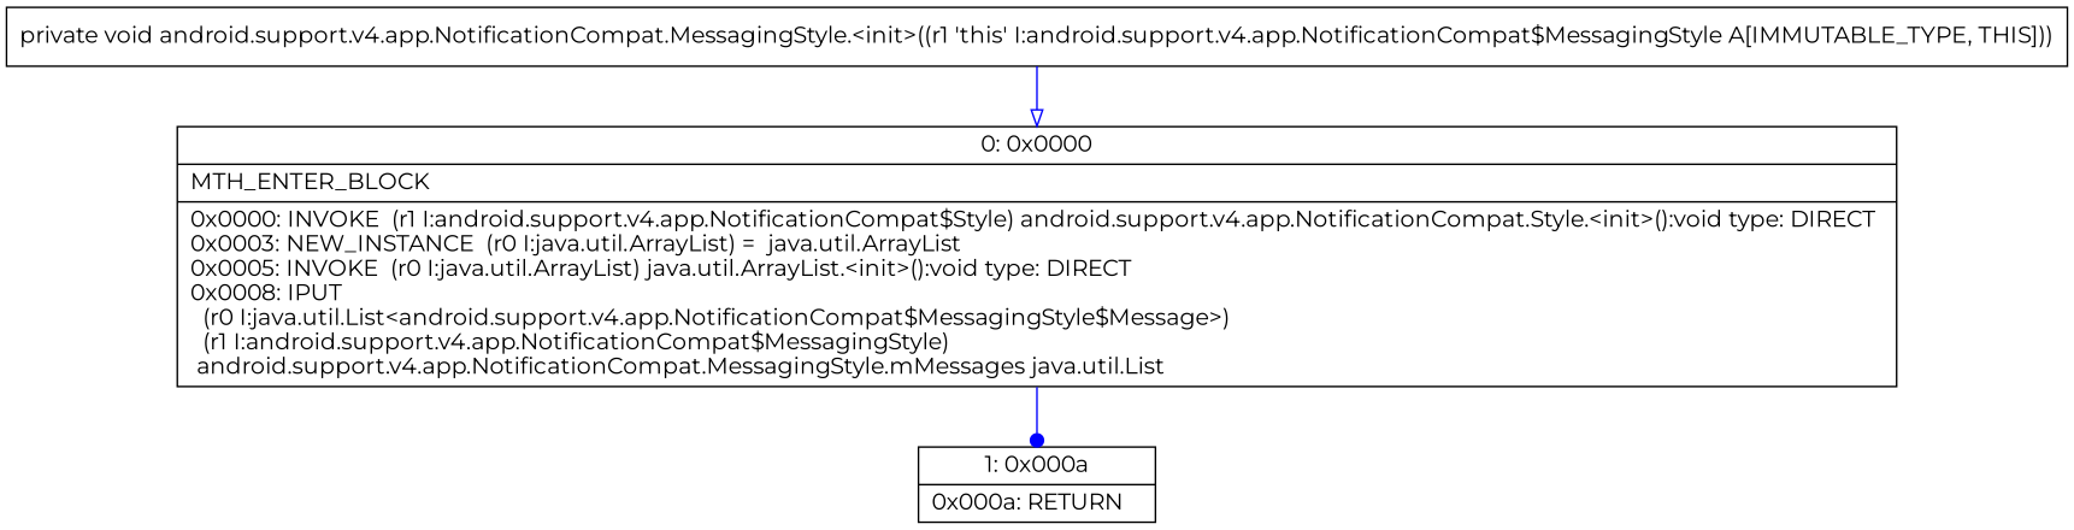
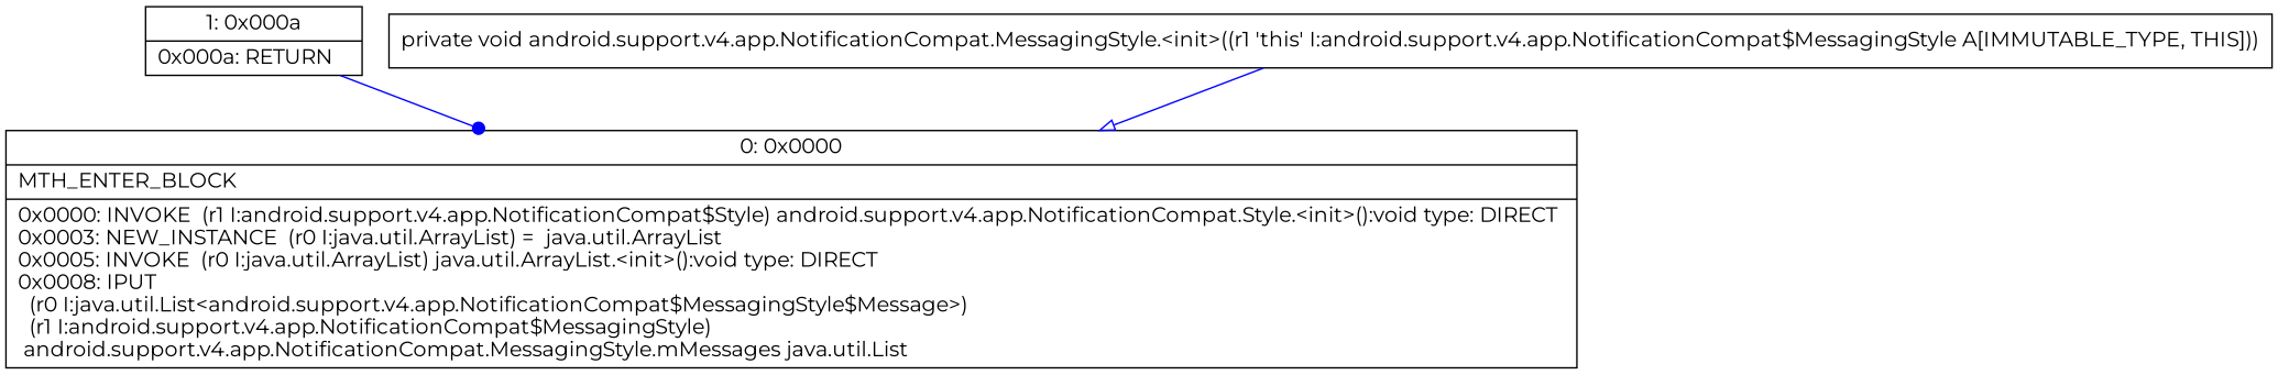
  digraph {
    fontname=Montserrat
    node [shape=record fontname=Montserrat]
    edge [color=blue fontname=Montserrat]
    n1 [label="{0\:\ 0x0000|MTH_ENTER_BLOCK\l|0x0000: INVOKE  (r1 I:android.support.v4.app.NotificationCompat$Style) android.support.v4.app.NotificationCompat.Style.\<init\>():void type: DIRECT \l0x0003: NEW_INSTANCE  (r0 I:java.util.ArrayList) =  java.util.ArrayList \l0x0005: INVOKE  (r0 I:java.util.ArrayList) java.util.ArrayList.\<init\>():void type: DIRECT \l0x0008: IPUT  \l  (r0 I:java.util.List\<android.support.v4.app.NotificationCompat$MessagingStyle$Message\>)\l  (r1 I:android.support.v4.app.NotificationCompat$MessagingStyle)\l android.support.v4.app.NotificationCompat.MessagingStyle.mMessages java.util.List \l}"]
    n2 [label="{1\:\ 0x000a|0x000a: RETURN   \l}"]
    n3 [label="{private void android.support.v4.app.NotificationCompat.MessagingStyle.\<init\>((r1 'this' I:android.support.v4.app.NotificationCompat$MessagingStyle A[IMMUTABLE_TYPE, THIS])) }"]
-   n1 -> n2 [arrowhead=dot]
+   n2 -> n1 [arrowhead=dot]
    n3 -> n1 [arrowhead=onormal]
  }
